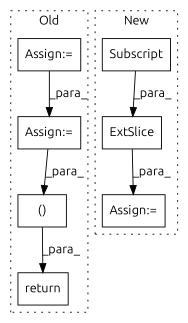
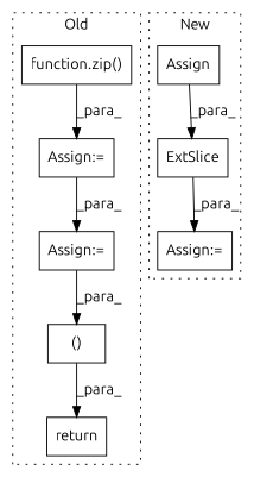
  digraph {
    fontname=Ubuntu
    node [a=68 fontname=Ubuntu l=3 shape=box]
    edge [fontname=Ubuntu]
+   n1 [a=75 l="4,1" label="function.zip()" s="3979,4000"]
    n2 [label="Assign:=" s=3911]
    n3 [a=54 l=5 label="()" s=4237]
    n4 [label="Assign:=" s=4024]
    n5 [a=93 l=7 label=return s=4226]
    n6 [a=85 l=7 label=ExtSlice s=4179]
-   n7 [a=63 l="16,0" label=Subscript s="4179,0"]
+   n7 [a=63 l="16,0" label=Assign s="4179,0"]
    n8 [l=27 label="Assign:=" s=4490]
    subgraph cluster_1 {
      label=Old
      style=dotted
+     n1
      n2
      n3
      n4
      n5
    }
    subgraph cluster_2 {
      label=New
      style=dotted
      n6
      n7
      n8
    }
+   n1 -> n2 [label=_para_]
    n2 -> n4 [label=_para_]
    n3 -> n5 [label=_para_]
    n4 -> n3 [label=_para_]
    n6 -> n8 [label=_para_]
    n7 -> n6 [label=_para_]
  }
